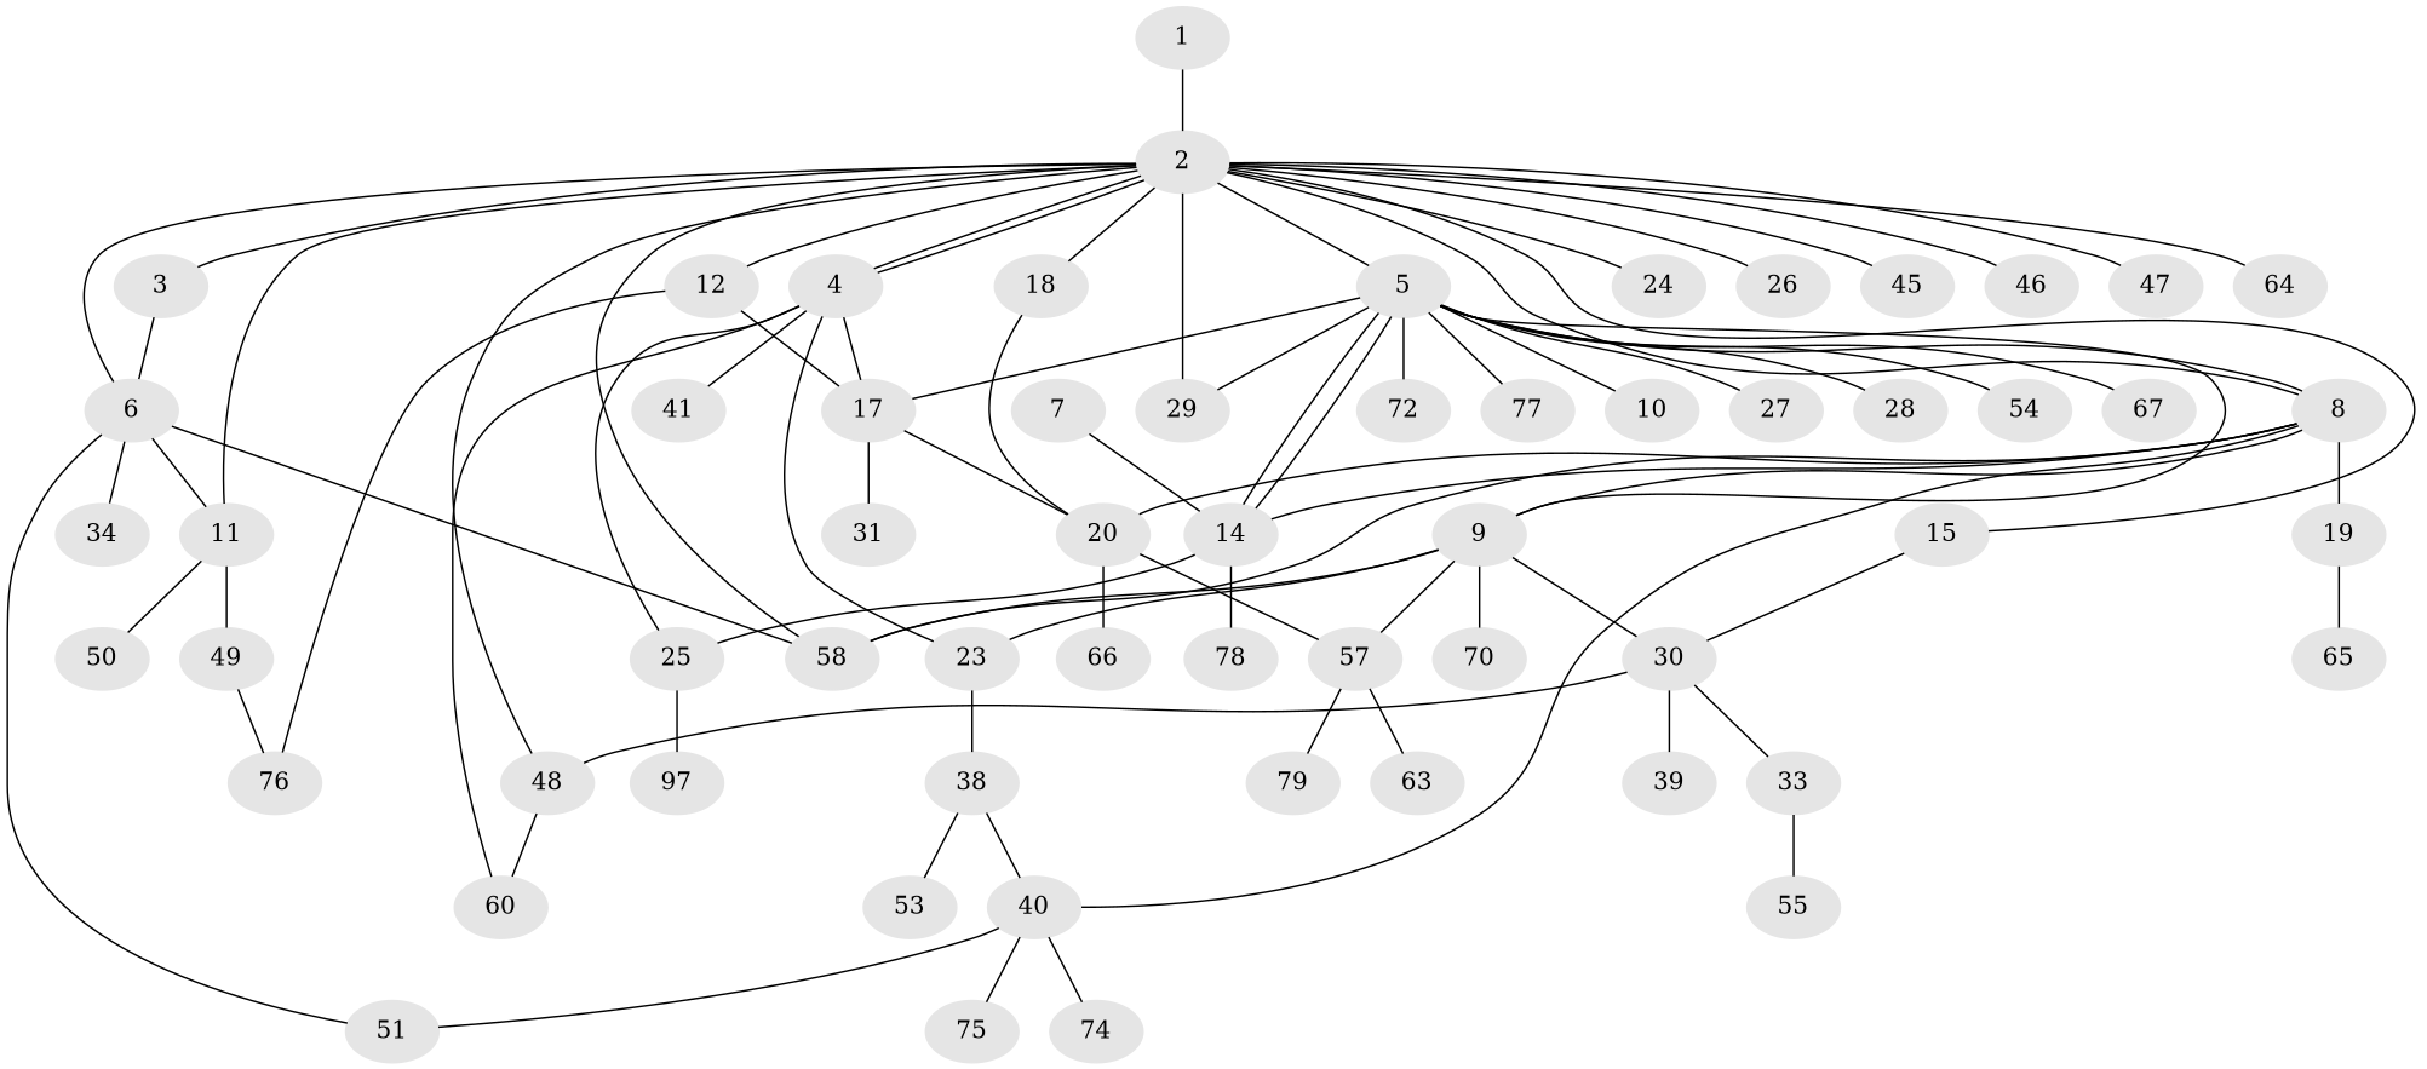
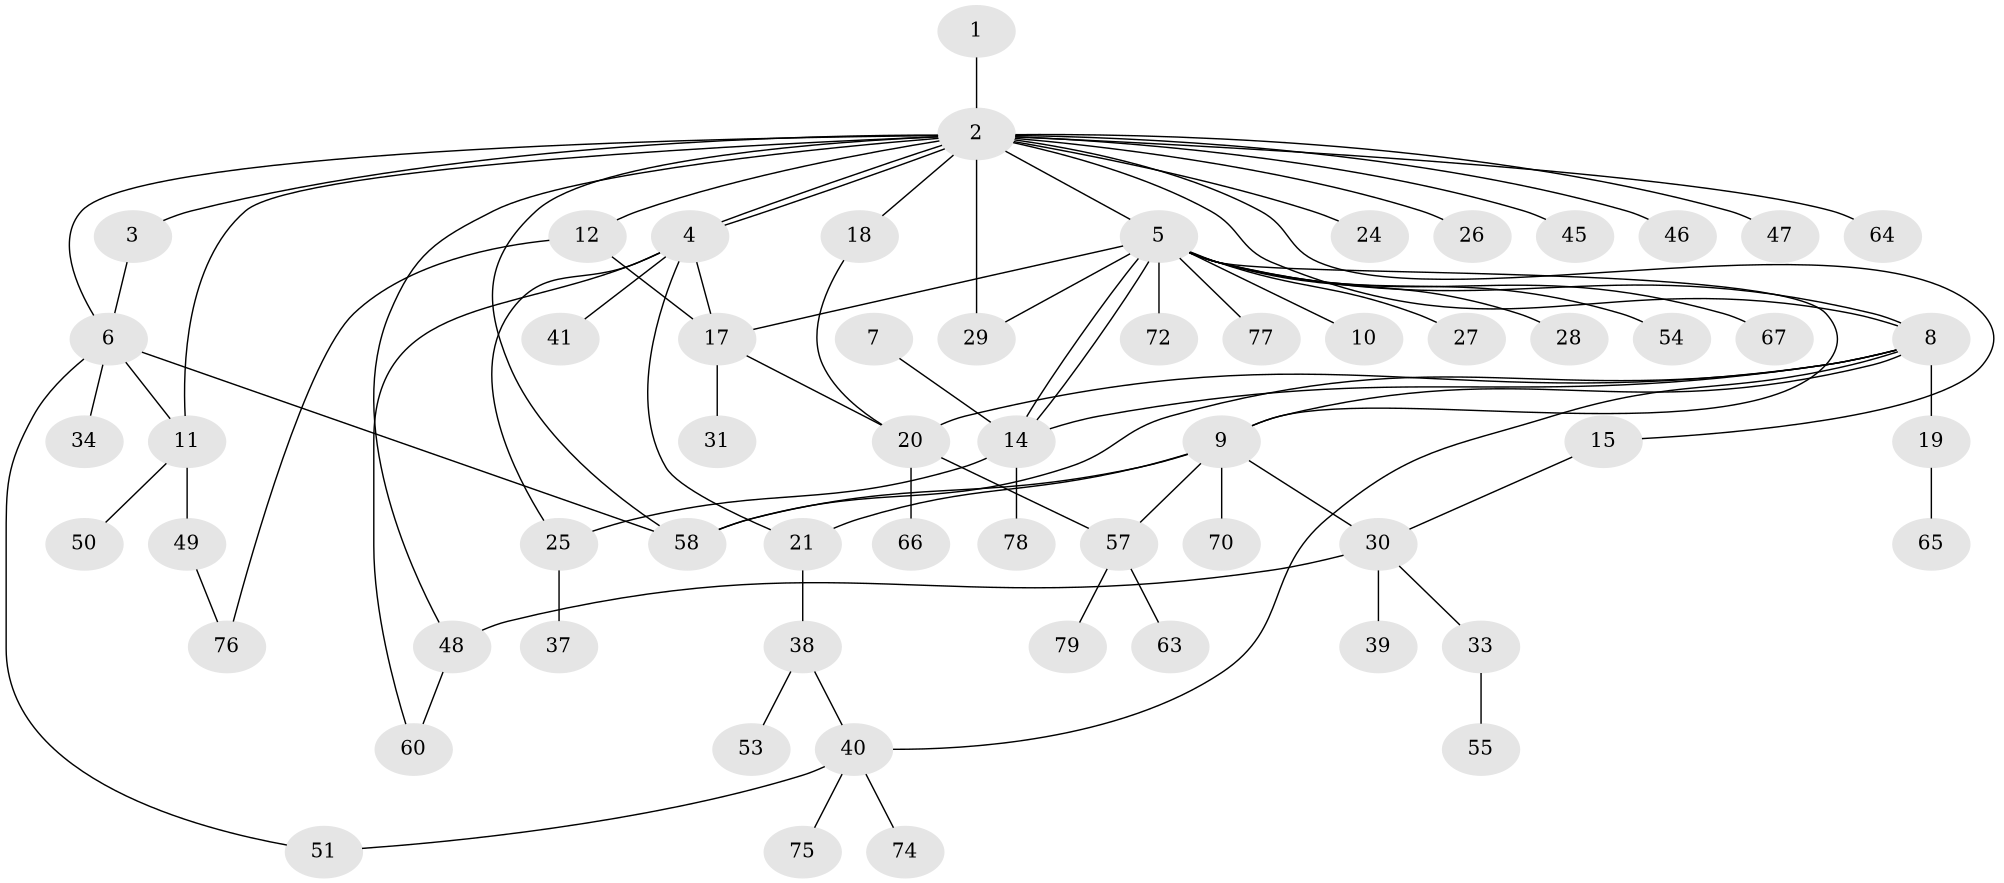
  graph {
    node [color=gray90 style=filled]
    2 [super="+16"]
    3
    4 [super="+13"]
    5 [super="+39"]
    6 [super="+52"]
    8 [super="+69"]
    11 [super="+66"]
    12 [super="+71"]
    15
    18
    24
    26
    29
    45
    46 [super="+56"]
    47 [super="+62"]
    48 [super="+73"]
    58
    64
    1
-   21 [label=23]
+   21
    25
    41
    60
    17 [super="+59"]
    9 [super="+44"]
    10
    14 [super="+23"]
    27
    28
    54
    67
    72
    77
    34
    51
    19 [super="+35"]
    20 [super="+22"]
    40 [super="+61"]
    49
    50
    76
    30 [super="+32"]
    7
    38
-   37 [super="+42" label=97]
+   37 [super="+42"]
    70
    57
    78
    31 [super="+43"]
    65
    n52 [label=66]
    74
    75
    33
    n56 [label=39]
    63
    79
    53
    55
    2 -- 3
    2 -- 4
    2 -- 4
    2 -- 5
    2 -- 6
    2 -- 8
    2 -- 11
    2 -- 12
    2 -- 15
    2 -- 18
    2 -- 24
    2 -- 26
    2 -- 29
    2 -- 45
    2 -- 46
    2 -- 47
    2 -- 48
    2 -- 58
    2 -- 64
    3 -- 6
    4 -- 21
    4 -- 25
    4 -- 41
    4 -- 60
    4 -- 17
    5 -- 8
    5 -- 29
    5 -- 17
    5 -- 9
    5 -- 10
    5 -- 14
    5 -- 14
    5 -- 27
    5 -- 28
    5 -- 54
    5 -- 67
    5 -- 72
    5 -- 77
    6 -- 11
    6 -- 58
    6 -- 34
    6 -- 51
    8 -- 58
    8 -- 9
    8 -- 14
    8 -- 19
    8 -- 20
    8 -- 40
    11 -- 49
    11 -- 50
    12 -- 17
    12 -- 76
    15 -- 30
    18 -- 20
    48 -- 60
    1 -- 2
    21 -- 38
    25 -- 37
    17 -- 20
    17 -- 31
    9 -- 58
    9 -- 21
    9 -- 30
    9 -- 70
    9 -- 57
    14 -- 25
    14 -- 78
    19 -- 65
    20 -- 57
    20 -- n52
    40 -- 51
    40 -- 74
    40 -- 75
    49 -- 76
    30 -- 48
    30 -- 33
    30 -- n56
    7 -- 14
    38 -- 40
    38 -- 53
    57 -- 63
    57 -- 79
    33 -- 55
  }
